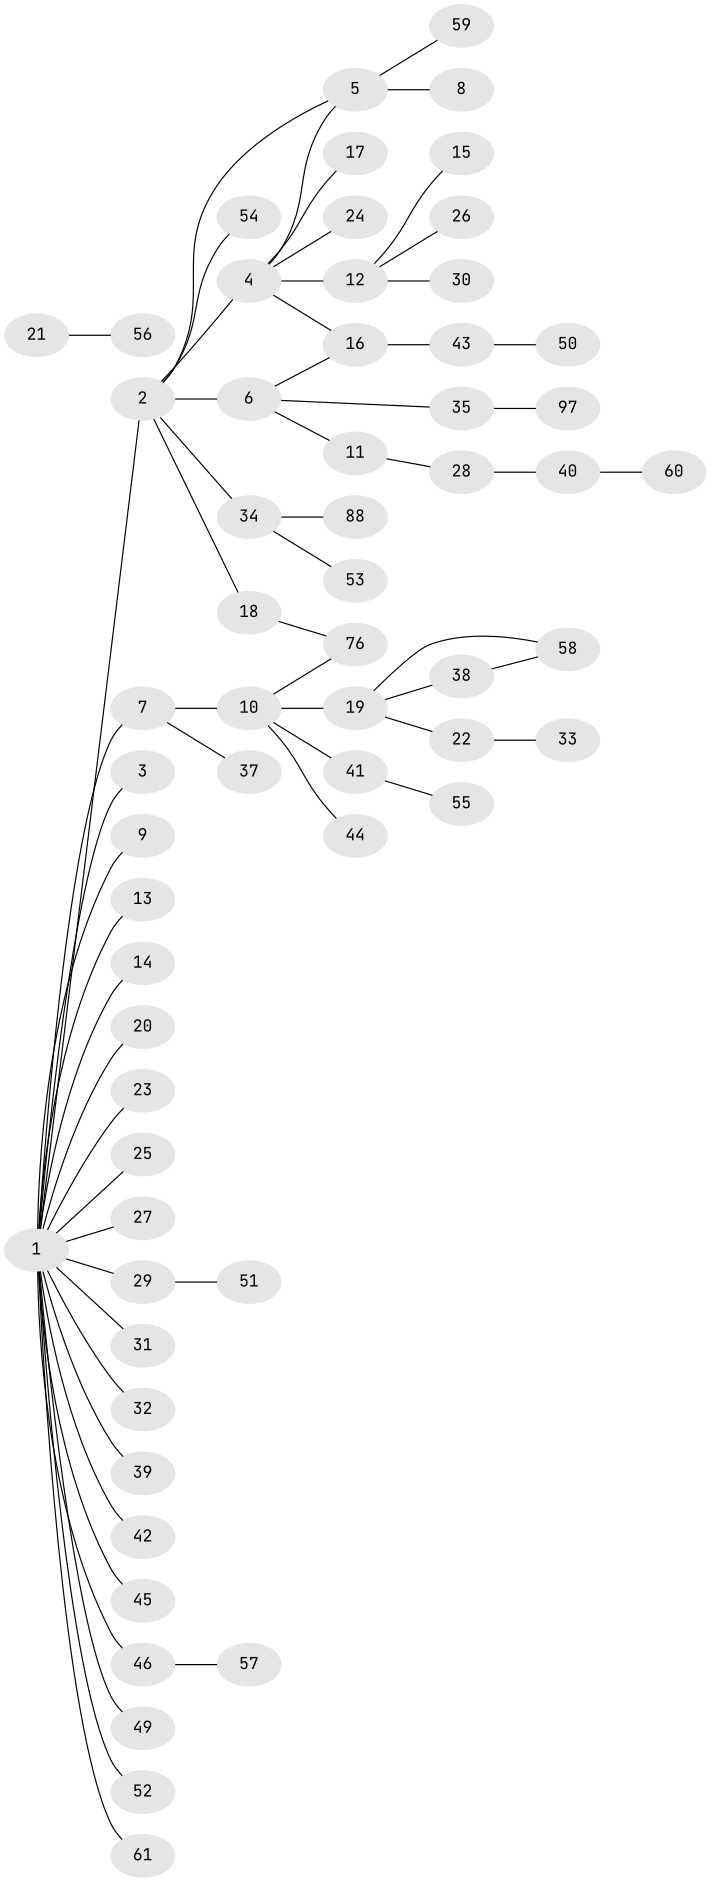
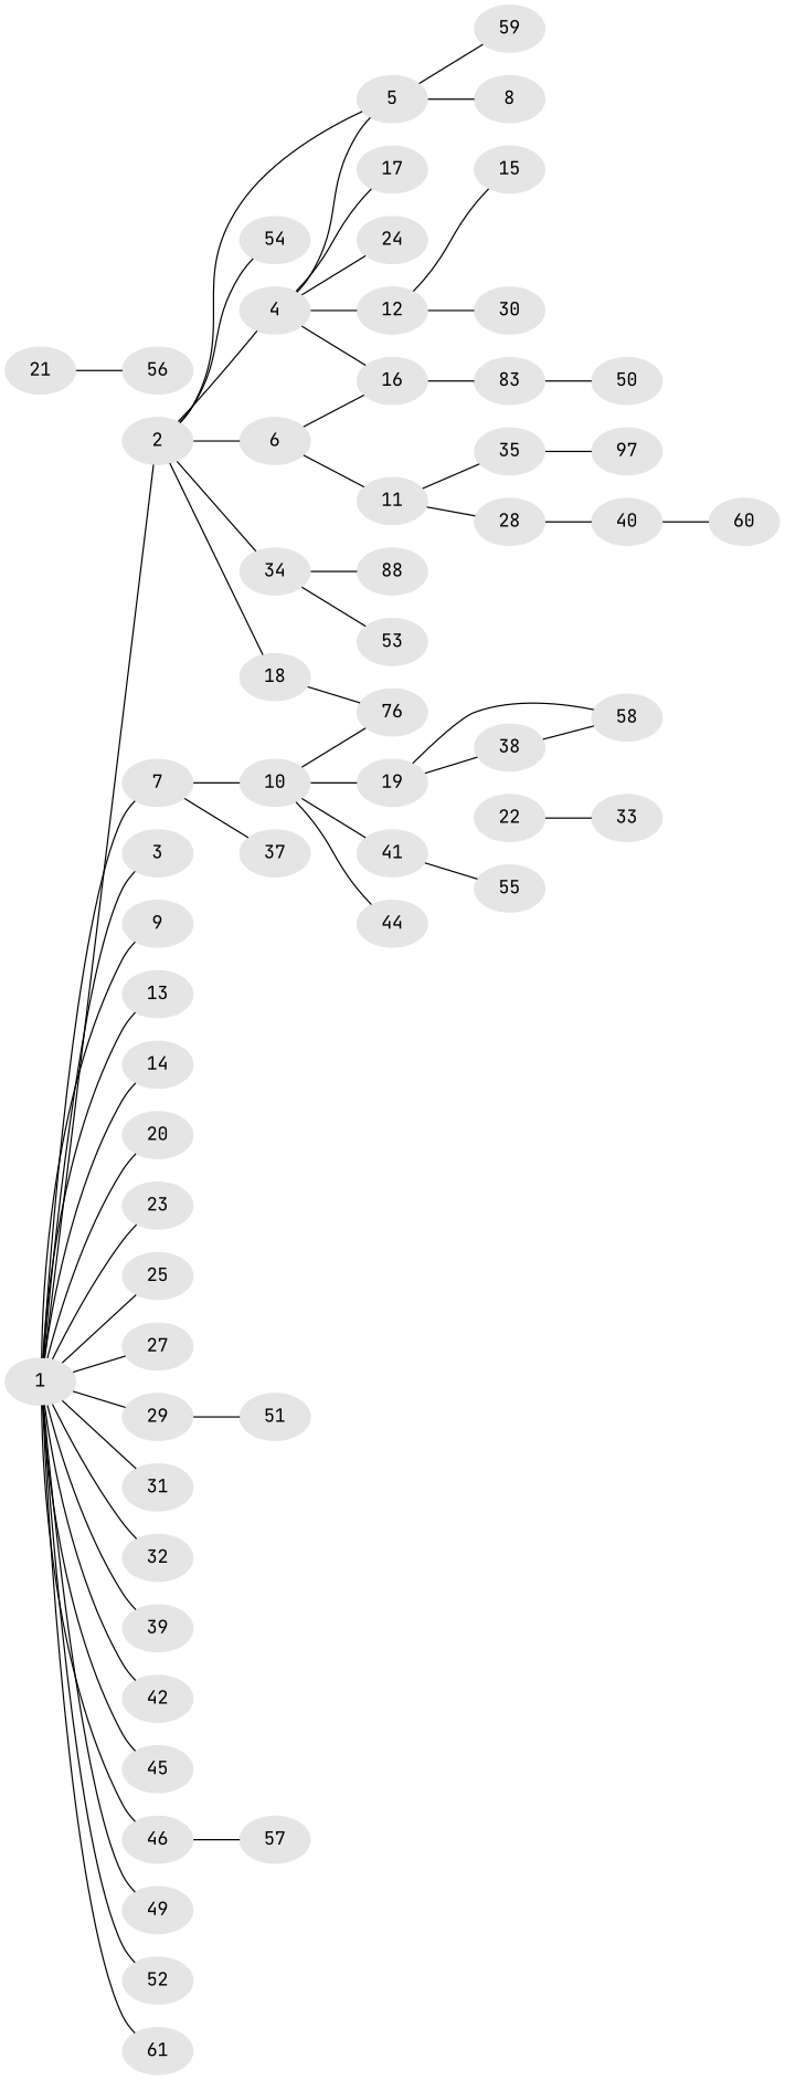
  graph {
    fontname="JetBrains Mono"
    rankdir=LR
    node [color=gray90 fontname="JetBrains Mono" style=filled]
    edge [fontname="JetBrains Mono"]
    1
    2
    3
    7
    9
    13
    14
    20
    23
    25
    27
    29
    31
    32
    39
    42
    45
    46
    49
    52
    61
    4
    5
    6
    18
    34
    54
    10
    37
    51
    57
    12
    16
    17
    24
    8
    59
    11
    35
    n40 [label=76]
    n41 [label=88]
    53
    15
-   26
    30
-   43
+   43 [label=83]
    28
    21
    56
    n50 [label=97]
    19
    41
    44
    22
    38
    58
    55
    40
    50
    33
    60
    1 -- 2
    1 -- 3
    1 -- 7
    1 -- 9
    1 -- 13
    1 -- 14
    1 -- 20
    1 -- 23
    1 -- 25
    1 -- 27
    1 -- 29
    1 -- 31
    1 -- 32
    1 -- 39
    1 -- 42
    1 -- 45
    1 -- 46
    1 -- 49
    1 -- 52
    1 -- 61
    2 -- 4
    2 -- 5
    2 -- 6
    2 -- 18
    2 -- 34
    2 -- 54
    7 -- 10
    7 -- 37
    29 -- 51
    46 -- 57
    4 -- 5
    4 -- 12
    4 -- 16
    4 -- 17
    4 -- 24
    5 -- 8
    5 -- 59
    6 -- 16
    6 -- 11
-   6 -- 35
+   11 -- 35
    18 -- n40
    34 -- n41
    34 -- 53
    10 -- n40
    10 -- 19
    10 -- 41
    10 -- 44
    12 -- 15
-   12 -- 26
    12 -- 30
    16 -- 43
    11 -- 28
    35 -- n50
    43 -- 50
    28 -- 40
    21 -- 56
-   19 -- 22
    19 -- 38
    19 -- 58
    41 -- 55
    22 -- 33
    38 -- 58
    40 -- 60
  }
